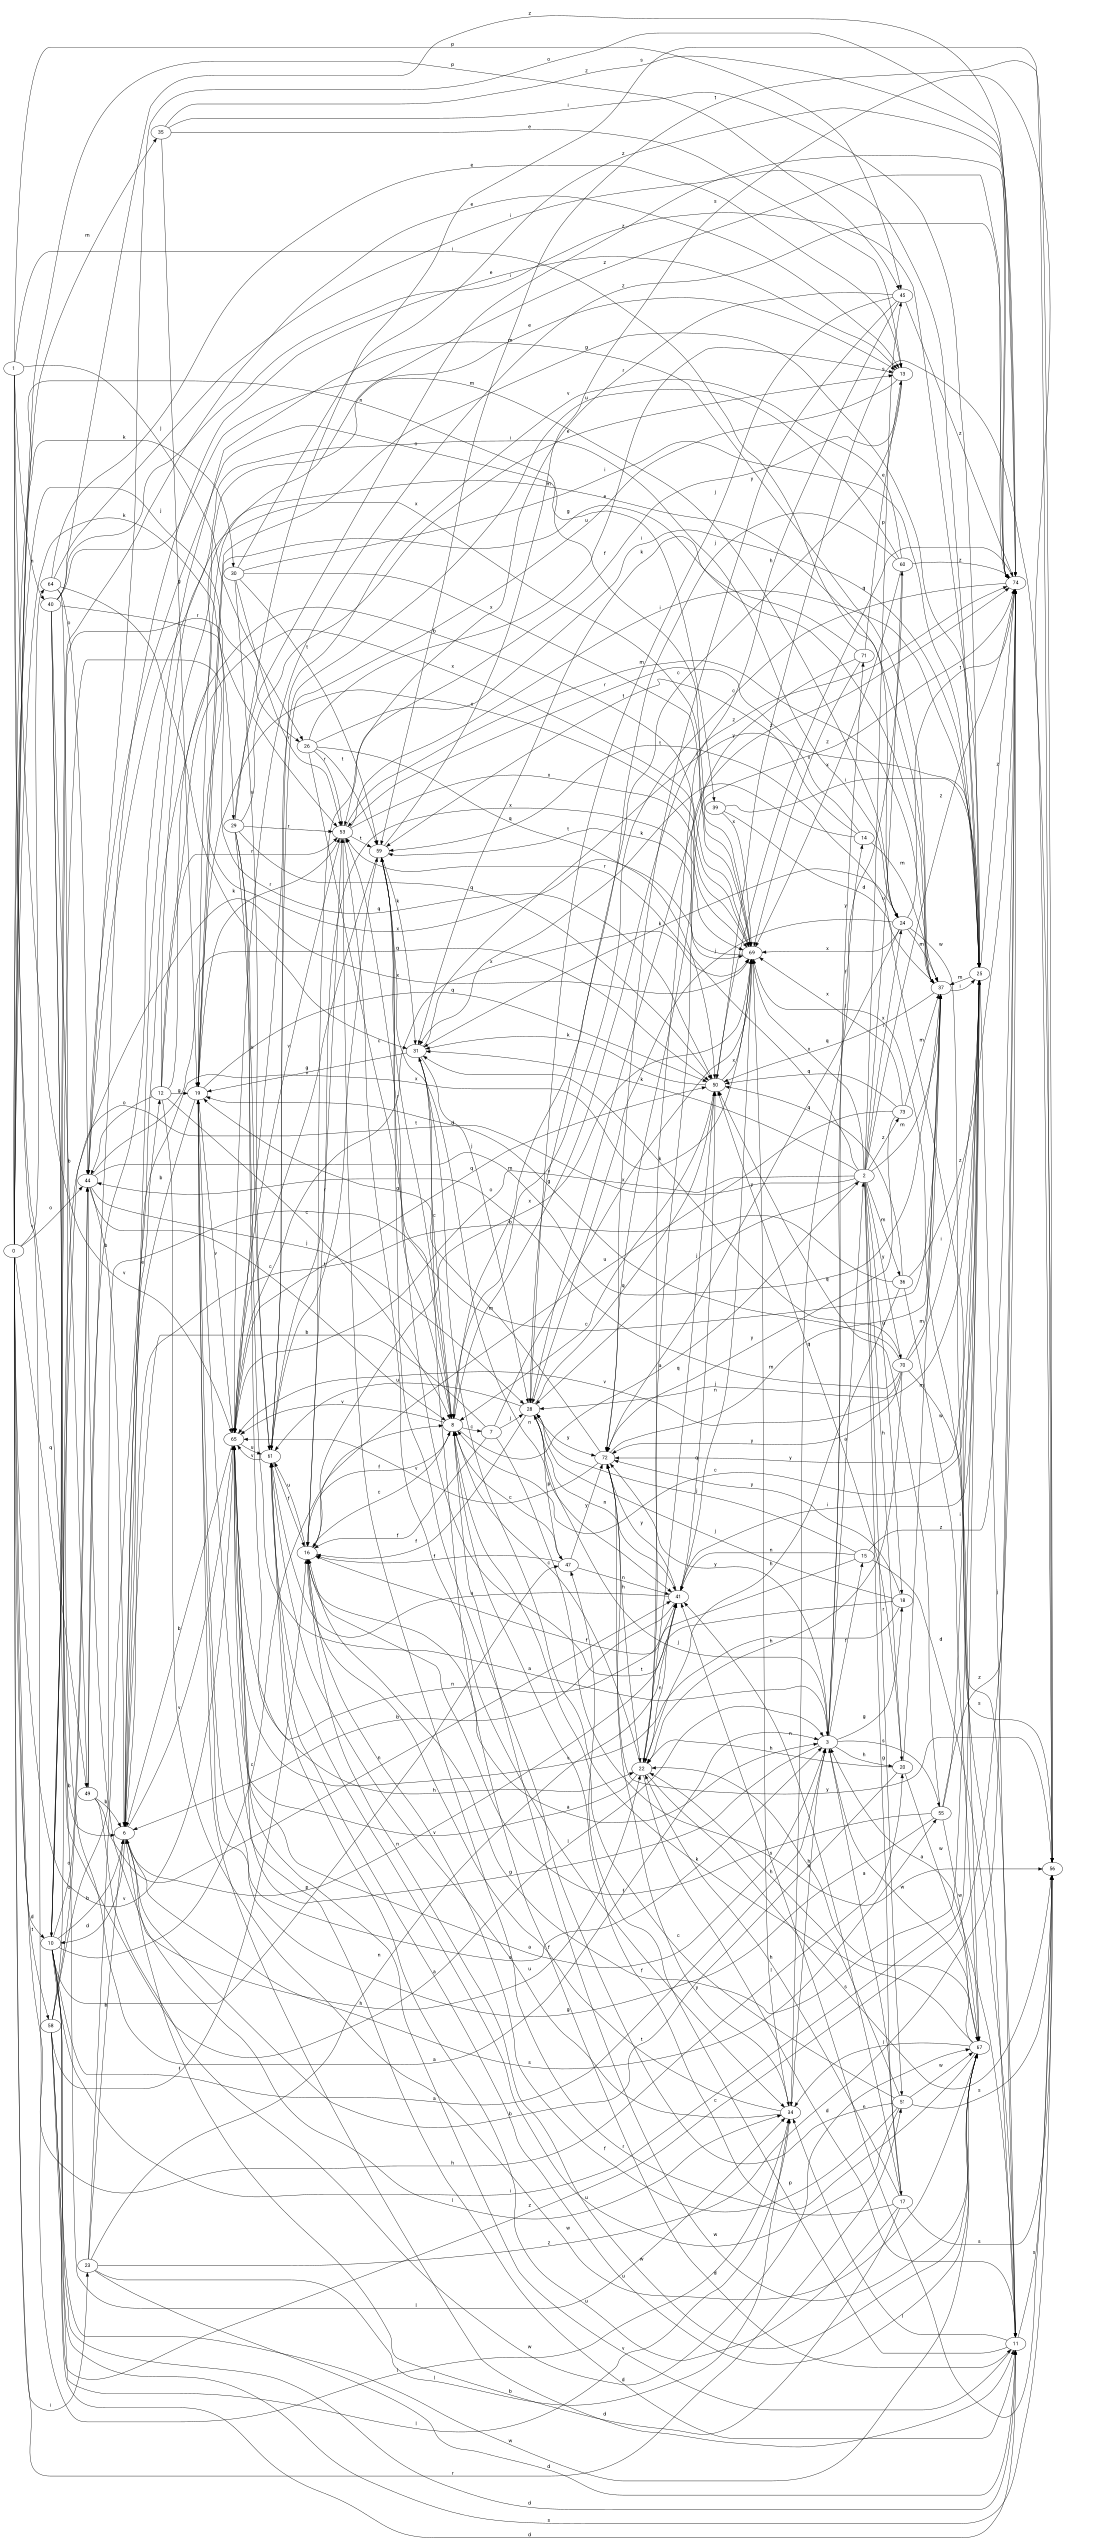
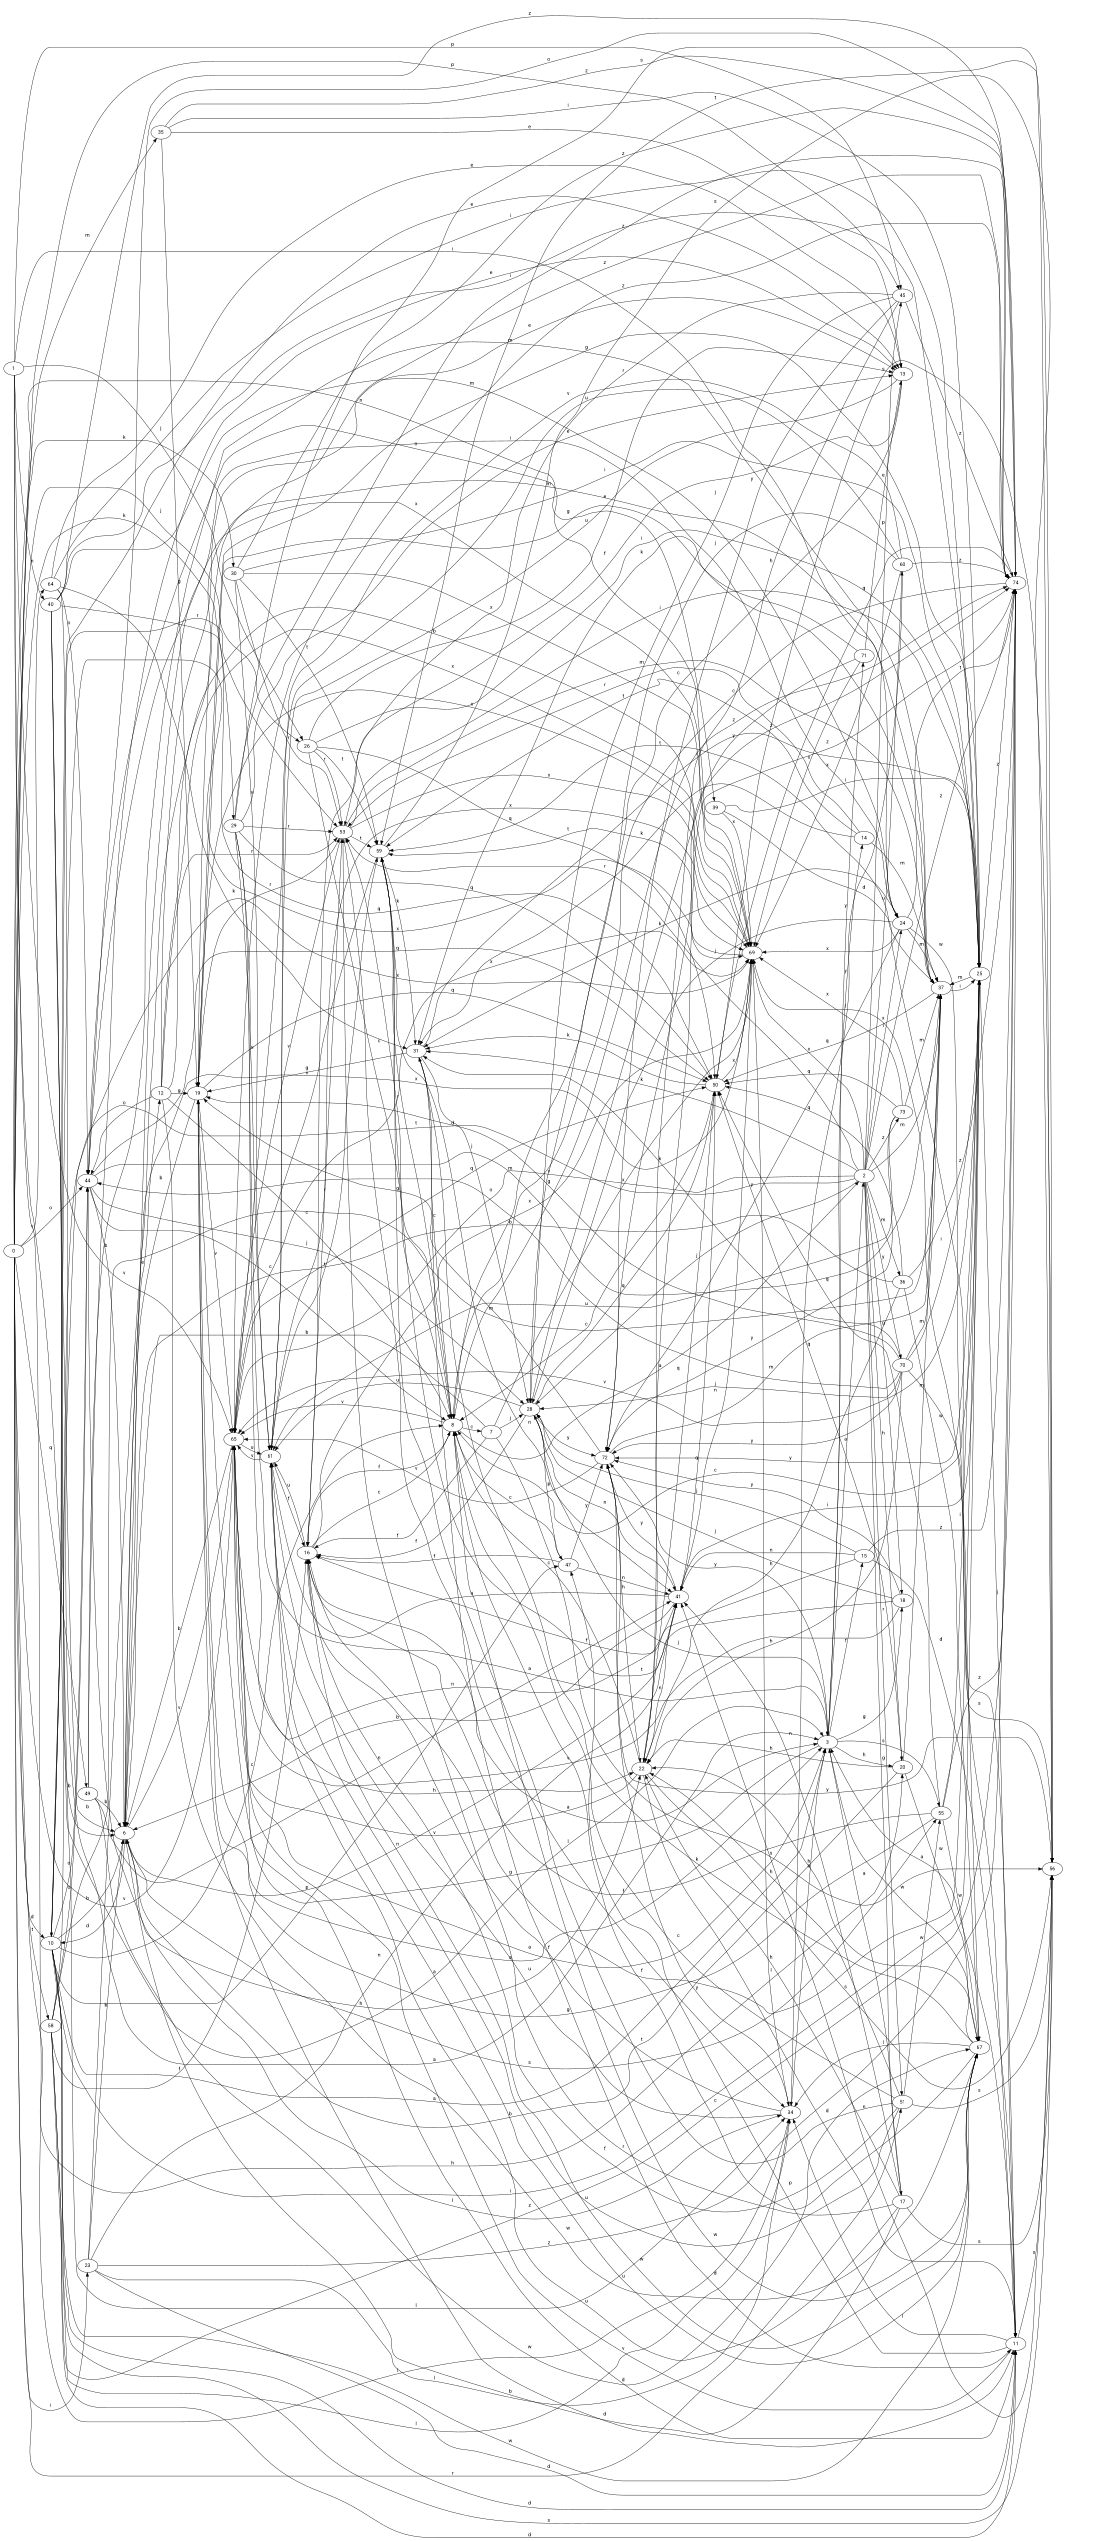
  strict digraph {
    fontname=Roboto
    rankdir=LR
    node [fontname=Roboto]
    edge [fontname=Roboto]
    0
    10
    20
    23
    26
    29
    30
    35
    39
    44
    45
    49
    51
    58
    64
    65
    6
    53
    69
    3
    67
    56
    8
    11
    13
    25
    47
    37
    22
    50
    34
    74
    41
    59
    61
    19
    28
    72
    16
    31
    1
    24
    40
    55
    12
    2
    17
    18
    36
    60
    70
    73
    14
    15
    71
    7
    0 -> 10 [label=d]
    0 -> 20 [label=h]
    0 -> 23 [label=i]
    0 -> 26 [label=j]
    0 -> 29 [label=k]
    0 -> 30 [label=k]
    0 -> 35 [label=m]
    0 -> 39 [label=n]
    0 -> 44 [label=o]
    0 -> 45 [label=p]
    0 -> 49 [label=q]
    0 -> 51 [label=r]
    0 -> 58 [label=t]
    0 -> 64 [label=v]
    0 -> 65 [label=v]
    10 -> 44 [label=o]
    10 -> 6 [label=b]
    10 -> 53 [label=r]
    10 -> 69 [label=x]
    10 -> 3 [label=a]
    10 -> 67 [label=w]
    10 -> 56 [label=s]
    10 -> 8 [label=c]
    10 -> 11 [label=d]
    10 -> 13 [label=e]
    10 -> 25 [label=i]
    10 -> 47 [label=p]
    20 -> 6 [label=b]
    20 -> 67 [label=w]
    20 -> 37 [label=m]
    20 -> 22 [label=h]
    20 -> 50 [label=q]
    23 -> 6 [label=b]
    23 -> 69 [label=x]
    23 -> 11 [label=d]
    23 -> 34 [label=l]
    23 -> 74 [label=z]
    23 -> 41 [label=n]
    26 -> 53 [label=r]
    26 -> 8 [label=c]
    26 -> 13 [label=e]
    26 -> 25 [label=i]
    26 -> 50 [label=q]
    26 -> 59 [label=t]
    29 -> 53 [label=r]
    29 -> 3 [label=a]
    29 -> 56 [label=s]
    29 -> 13 [label=e]
    29 -> 22 [label=h]
    29 -> 50 [label=q]
    29 -> 74 [label=z]
    29 -> 61 [label=u]
    30 -> 53 [label=r]
    30 -> 69 [label=x]
    30 -> 25 [label=i]
    30 -> 74 [label=z]
    30 -> 59 [label=t]
    30 -> 61 [label=u]
    35 -> 13 [label=e]
    35 -> 25 [label=i]
    35 -> 74 [label=z]
    35 -> 19 [label=g]
    39 -> 69 [label=x]
    39 -> 11 [label=d]
    39 -> 25 [label=i]
    44 -> 6 [label=b]
    44 -> 69 [label=x]
    44 -> 8 [label=c]
    44 -> 37 [label=m]
    44 -> 22 [label=h]
    44 -> 50 [label=q]
    44 -> 28 [label=j]
    45 -> 53 [label=r]
    45 -> 22 [label=h]
    45 -> 74 [label=z]
    45 -> 28 [label=j]
    45 -> 72 [label=y]
    49 -> 6 [label=b]
    49 -> 67 [label=w]
    49 -> 13 [label=e]
    49 -> 37 [label=m]
    49 -> 41 [label=n]
-   51 -> 67 [label=w]
+   51 -> 55 [label=w]
    51 -> 56 [label=s]
    51 -> 8 [label=c]
    51 -> 22 [label=h]
    51 -> 59 [label=t]
    51 -> 61 [label=u]
    51 -> 16 [label=f]
    58 -> 44 [label=o]
    58 -> 69 [label=x]
    58 -> 11 [label=d]
    58 -> 37 [label=m]
    58 -> 34 [label=l]
    58 -> 74 [label=z]
    58 -> 16 [label=f]
    64 -> 44 [label=o]
    64 -> 3 [label=a]
    64 -> 13 [label=e]
    64 -> 25 [label=i]
    64 -> 31 [label=k]
    65 -> 6 [label=b]
    65 -> 69 [label=x]
    65 -> 3 [label=a]
    65 -> 11 [label=d]
    65 -> 50 [label=q]
    65 -> 74 [label=z]
    65 -> 41 [label=n]
    65 -> 61 [label=u]
    6 -> 10 [label=d]
    6 -> 65 [label=v]
    6 -> 34 [label=l]
    6 -> 41 [label=n]
    6 -> 24 [label=i]
    6 -> 55 [label=s]
    6 -> 12 [label=e]
    53 -> 65 [label=v]
    53 -> 69 [label=x]
    53 -> 25 [label=i]
    53 -> 37 [label=m]
    53 -> 34 [label=l]
    53 -> 59 [label=t]
    69 -> 44 [label=o]
    69 -> 6 [label=b]
    69 -> 34 [label=l]
    69 -> 41 [label=n]
    69 -> 59 [label=t]
    3 -> 20 [label=h]
    3 -> 67 [label=w]
    3 -> 19 [label=g]
    3 -> 28 [label=j]
    3 -> 72 [label=y]
    3 -> 55 [label=s]
    3 -> 2 [label=a]
    3 -> 18 [label=g]
    3 -> 14 [label=f]
    3 -> 15 [label=f]
    3 -> 71 [label=y]
    67 -> 8 [label=c]
    67 -> 22 [label=h]
    67 -> 34 [label=l]
    67 -> 61 [label=u]
    67 -> 31 [label=k]
    56 -> 41 [label=n]
    56 -> 59 [label=t]
    56 -> 72 [label=y]
    8 -> 65 [label=v]
    8 -> 53 [label=r]
    8 -> 67 [label=w]
    8 -> 74 [label=z]
    8 -> 59 [label=t]
    8 -> 16 [label=f]
    8 -> 2 [label=a]
    8 -> 7 [label=c]
    11 -> 65 [label=v]
    11 -> 69 [label=x]
    11 -> 3 [label=a]
    11 -> 56 [label=s]
    11 -> 47 [label=p]
    11 -> 34 [label=l]
    13 -> 8 [label=c]
    13 -> 61 [label=u]
    13 -> 16 [label=f]
    25 -> 65 [label=v]
    25 -> 8 [label=c]
    25 -> 11 [label=j]
    25 -> 37 [label=m]
    25 -> 74 [label=z]
    25 -> 19 [label=g]
    25 -> 72 [label=y]
    25 -> 16 [label=f]
    47 -> 8 [label=c]
    47 -> 41 [label=n]
    47 -> 72 [label=y]
    47 -> 16 [label=f]
    37 -> 25 [label=i]
    37 -> 50 [label=q]
    37 -> 59 [label=t]
    37 -> 19 [label=g]
    22 -> 65 [label=v]
    22 -> 56 [label=s]
    22 -> 8 [label=c]
    22 -> 11 [label=d]
    22 -> 50 [label=q]
    22 -> 74 [label=z]
    22 -> 41 [label=n]
    50 -> 69 [label=x]
    50 -> 56 [label=s]
    50 -> 8 [label=c]
    50 -> 31 [label=k]
    34 -> 3 [label=a]
    34 -> 61 [label=u]
    34 -> 72 [label=y]
    34 -> 16 [label=f]
    74 -> 44 [label=o]
    74 -> 8 [label=c]
    74 -> 50 [label=q]
    41 -> 6 [label=b]
    41 -> 25 [label=i]
    41 -> 50 [label=q]
    41 -> 61 [label=u]
    41 -> 72 [label=y]
    59 -> 65 [label=v]
    59 -> 56 [label=s]
    59 -> 41 [label=n]
    59 -> 31 [label=k]
    61 -> 65 [label=v]
    61 -> 69 [label=x]
    61 -> 59 [label=t]
    61 -> 16 [label=f]
    19 -> 65 [label=v]
    19 -> 6 [label=b]
    19 -> 53 [label=r]
    19 -> 69 [label=x]
    19 -> 3 [label=a]
    19 -> 11 [label=d]
    19 -> 50 [label=q]
    19 -> 74 [label=z]
    28 -> 47 [label=p]
    28 -> 50 [label=q]
    28 -> 74 [label=z]
    28 -> 41 [label=n]
    28 -> 61 [label=u]
    28 -> 72 [label=y]
    28 -> 16 [label=f]
    72 -> 65 [label=v]
    72 -> 37 [label=m]
    72 -> 22 [label=h]
    72 -> 19 [label=g]
    16 -> 53 [label=r]
    16 -> 69 [label=x]
    16 -> 3 [label=a]
    16 -> 67 [label=w]
    16 -> 8 [label=c]
    16 -> 61 [label=u]
    31 -> 8 [label=c]
    31 -> 11 [label=d]
    31 -> 25 [label=i]
    31 -> 19 [label=g]
    31 -> 28 [label=j]
    1 -> 26 [label=j]
    1 -> 45 [label=p]
    1 -> 65 [label=v]
    1 -> 6 [label=b]
    1 -> 34 [label=l]
    1 -> 24 [label=i]
    1 -> 40 [label=n]
    24 -> 69 [label=x]
    24 -> 67 [label=w]
    24 -> 37 [label=m]
    24 -> 74 [label=t]
    24 -> 28 [label=j]
    24 -> 72 [label=y]
    24 -> 31 [label=k]
-   40 -> 49 [label=b]
+   40 -> 6 [label=b]
    40 -> 3 [label=a]
    40 -> 25 [label=i]
    40 -> 50 [label=q]
    40 -> 34 [label=l]
    40 -> 74 [label=z]
    40 -> 24 [label=m]
    55 -> 67 [label=w]
    55 -> 25 [label=i]
    55 -> 50 [label=q]
    55 -> 74 [label=z]
    55 -> 19 [label=g]
    55 -> 16 [label=f]
    12 -> 44 [label=o]
    12 -> 53 [label=r]
    12 -> 69 [label=x]
    12 -> 67 [label=w]
    12 -> 8 [label=c]
    12 -> 13 [label=e]
    12 -> 37 [label=m]
    12 -> 19 [label=g]
    2 -> 10 [label=d]
    2 -> 20 [label=h]
    2 -> 45 [label=p]
    2 -> 51 [label=r]
    2 -> 65 [label=v]
    2 -> 53 [label=r]
    2 -> 69 [label=x]
    2 -> 37 [label=m]
    2 -> 74 [label=z]
    2 -> 28 [label=j]
    2 -> 31 [label=k]
    2 -> 24 [label=i]
    2 -> 17 [label=g]
    2 -> 18 [label=g]
    2 -> 36 [label=m]
    2 -> 60 [label=u]
    2 -> 70 [label=y]
    2 -> 73 [label=z]
    17 -> 6 [label=b]
    17 -> 53 [label=r]
    17 -> 3 [label=a]
    17 -> 56 [label=s]
    17 -> 22 [label=h]
    17 -> 41 [label=n]
    17 -> 61 [label=u]
    18 -> 65 [label=v]
    18 -> 59 [label=t]
    18 -> 28 [label=j]
    18 -> 72 [label=y]
    36 -> 6 [label=b]
    36 -> 67 [label=w]
    36 -> 22 [label=h]
    36 -> 50 [label=q]
    36 -> 74 [label=z]
    60 -> 65 [label=v]
    60 -> 69 [label=x]
    60 -> 34 [label=l]
    60 -> 74 [label=z]
    60 -> 61 [label=u]
    60 -> 28 [label=j]
    70 -> 44 [label=o]
    70 -> 56 [label=s]
    70 -> 25 [label=i]
    70 -> 37 [label=m]
    70 -> 22 [label=h]
    70 -> 19 [label=g]
    70 -> 28 [label=j]
    70 -> 72 [label=y]
    70 -> 31 [label=k]
    73 -> 69 [label=x]
    73 -> 37 [label=m]
    73 -> 50 [label=q]
-   73 -> 16 [label=u]
+   73 -> 61 [label=u]
    73 -> 72 [label=y]
    14 -> 53 [label=r]
    14 -> 37 [label=m]
    14 -> 59 [label=t]
    14 -> 31 [label=k]
    15 -> 11 [label=d]
    15 -> 74 [label=z]
    15 -> 41 [label=n]
    15 -> 28 [label=j]
    15 -> 16 [label=f]
    71 -> 69 [label=x]
    71 -> 13 [label=e]
    71 -> 72 [label=y]
    71 -> 31 [label=k]
    7 -> 6 [label=b]
    7 -> 69 [label=x]
    7 -> 56 [label=s]
    7 -> 28 [label=j]
    7 -> 16 [label=f]
  }
